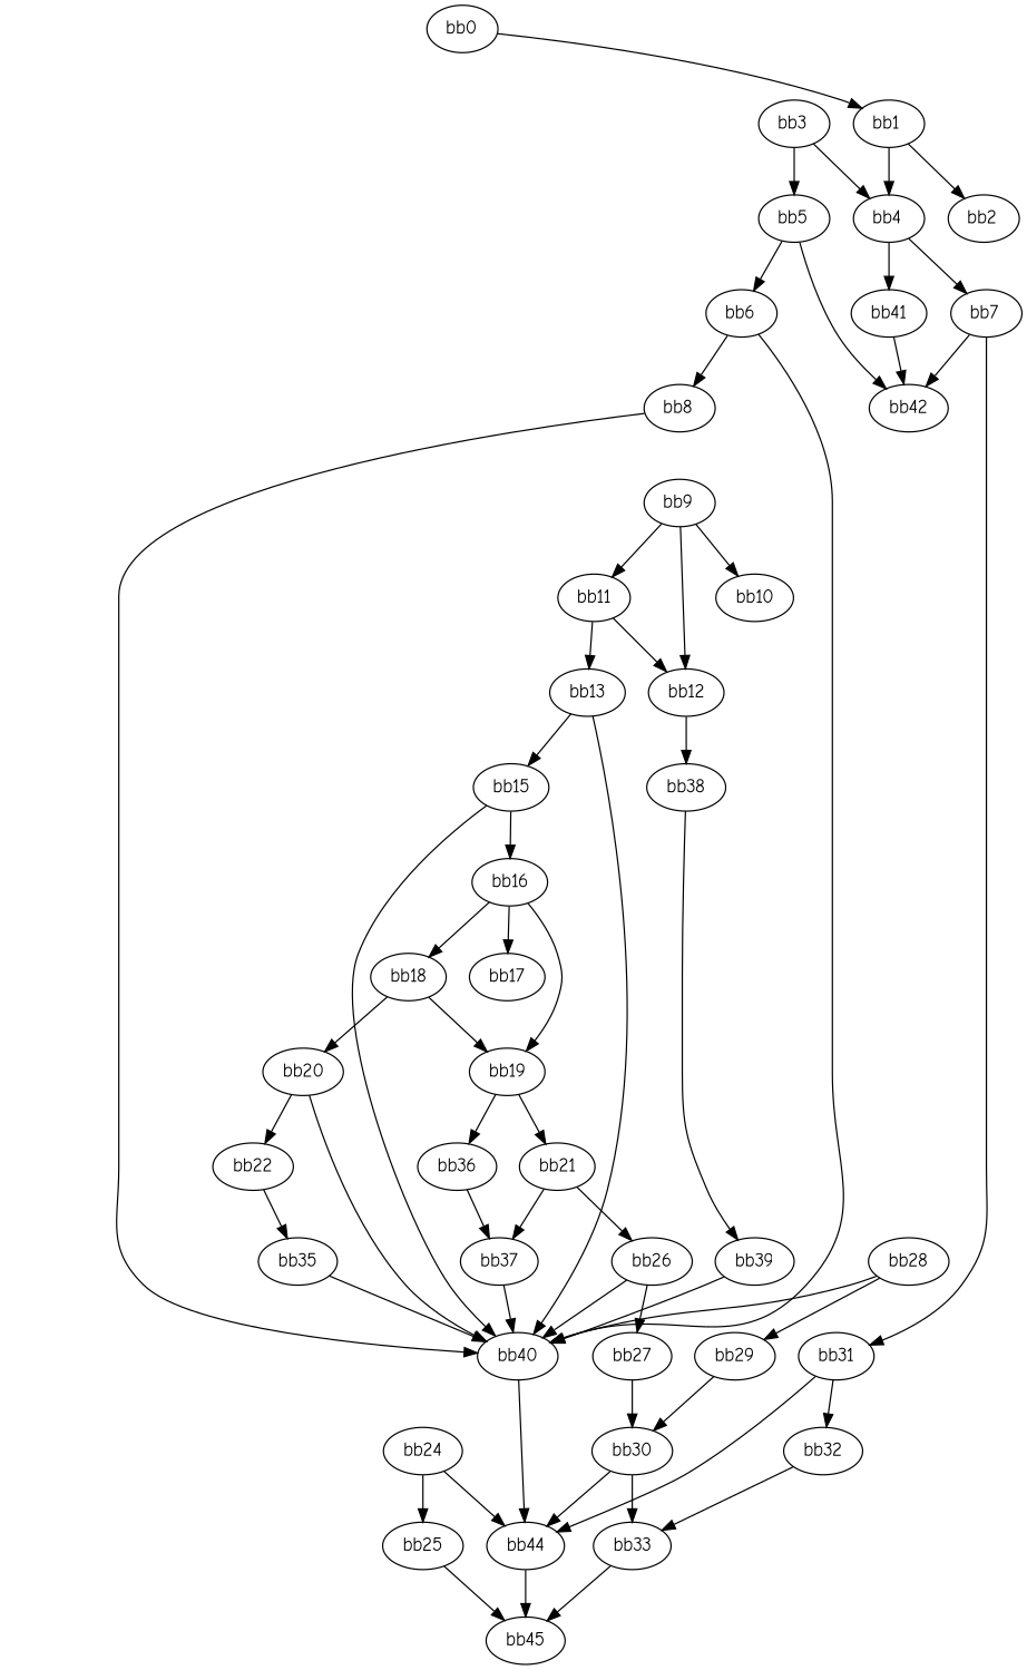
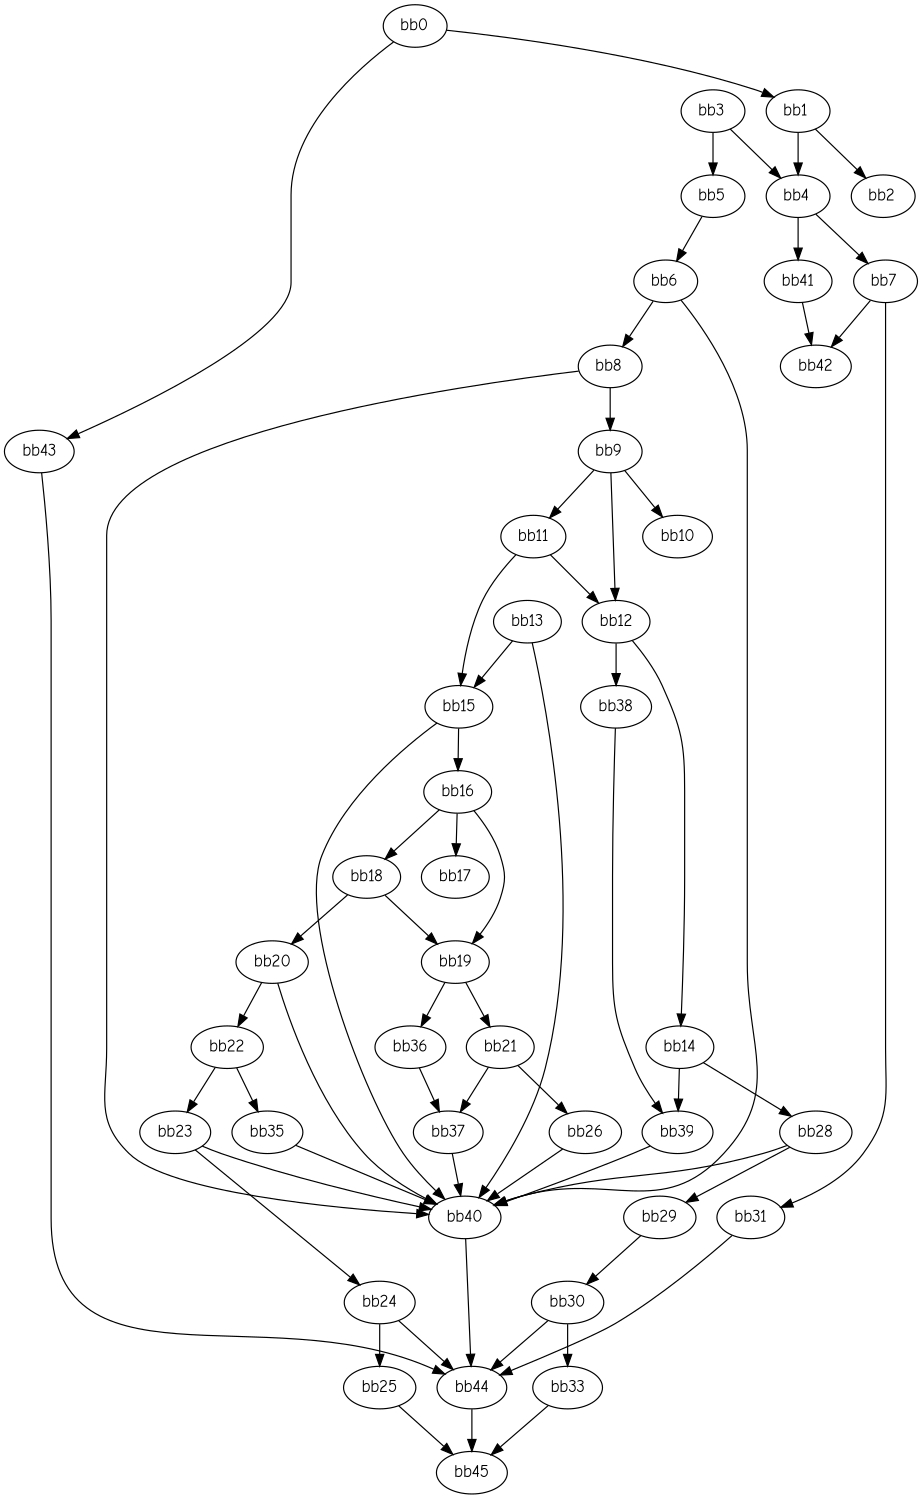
  digraph {
    fontname="Comic Neue"
    node [fontname="Comic Neue"]
    edge [fontname="Comic Neue"]
    n1 [label="bb0\l"]
    n2 [label="bb1\l"]
+   n3 [label="bb43\l"]
    n4 [label="bb2\l"]
    n5 [label="bb4\l"]
    n6 [label="bb44\l"]
    n7 [label="bb3\l"]
    n8 [label="bb5\l"]
    n9 [label="bb7\l"]
    n10 [label="bb41\l"]
    n11 [label="bb6\l"]
    n12 [label="bb42\l"]
    n13 [label="bb31\l"]
    n14 [label="bb8\l"]
    n15 [label="bb40\l"]
    n16 [label="bb9\l"]
-   n17 [label="bb32\l"]
    n18 [label="bb10\l"]
    n19 [label="bb11\l"]
    n20 [label="bb12\l"]
    n21 [label="bb13\l"]
+   n22 [label="bb14\l"]
    n23 [label="bb38\l"]
    n24 [label="bb15\l"]
    n25 [label="bb28\l"]
    n26 [label="bb39\l"]
    n27 [label="bb16\l"]
    n28 [label="bb29\l"]
    n29 [label="bb17\l"]
    n30 [label="bb18\l"]
    n31 [label="bb19\l"]
    n32 [label="bb20\l"]
    n33 [label="bb21\l"]
    n34 [label="bb36\l"]
    n35 [label="bb22\l"]
    n36 [label="bb26\l"]
    n37 [label="bb37\l"]
+   n38 [label="bb23\l"]
    n39 [label="bb35\l"]
-   n40 [label="bb27\l"]
    n41 [label="bb24\l"]
    n42 [label="bb25\l"]
    n43 [label="bb45\l"]
    n44 [label="bb30\l"]
    n45 [label="bb33\l"]
    n1 -> n2
+   n1 -> n3
    n2 -> n4
    n2 -> n5
+   n3 -> n6
    n5 -> n9
    n5 -> n10
    n6 -> n43
    n7 -> n5
    n7 -> n8
    n8 -> n11
-   n8 -> n12
    n9 -> n12
    n9 -> n13
    n10 -> n12
    n11 -> n14
    n11 -> n15
    n13 -> n6
-   n13 -> n17
    n14 -> n15
+   n14 -> n16
    n15 -> n6
    n16 -> n18
    n16 -> n19
    n16 -> n20
-   n17 -> n45
    n19 -> n20
-   n19 -> n21
+   n19 -> n24
+   n20 -> n22
    n20 -> n23
    n21 -> n15
    n21 -> n24
+   n22 -> n25
+   n22 -> n26
    n23 -> n26
    n24 -> n15
    n24 -> n27
    n25 -> n15
    n25 -> n28
    n26 -> n15
    n27 -> n29
    n27 -> n30
    n27 -> n31
    n28 -> n44
    n30 -> n31
    n30 -> n32
    n31 -> n33
    n31 -> n34
    n32 -> n15
    n32 -> n35
    n33 -> n36
    n33 -> n37
    n34 -> n37
+   n35 -> n38
    n35 -> n39
    n36 -> n15
-   n36 -> n40
    n37 -> n15
+   n38 -> n15
+   n38 -> n41
    n39 -> n15
-   n40 -> n44
    n41 -> n6
    n41 -> n42
    n42 -> n43
    n44 -> n6
    n44 -> n45
    n45 -> n43
  }
